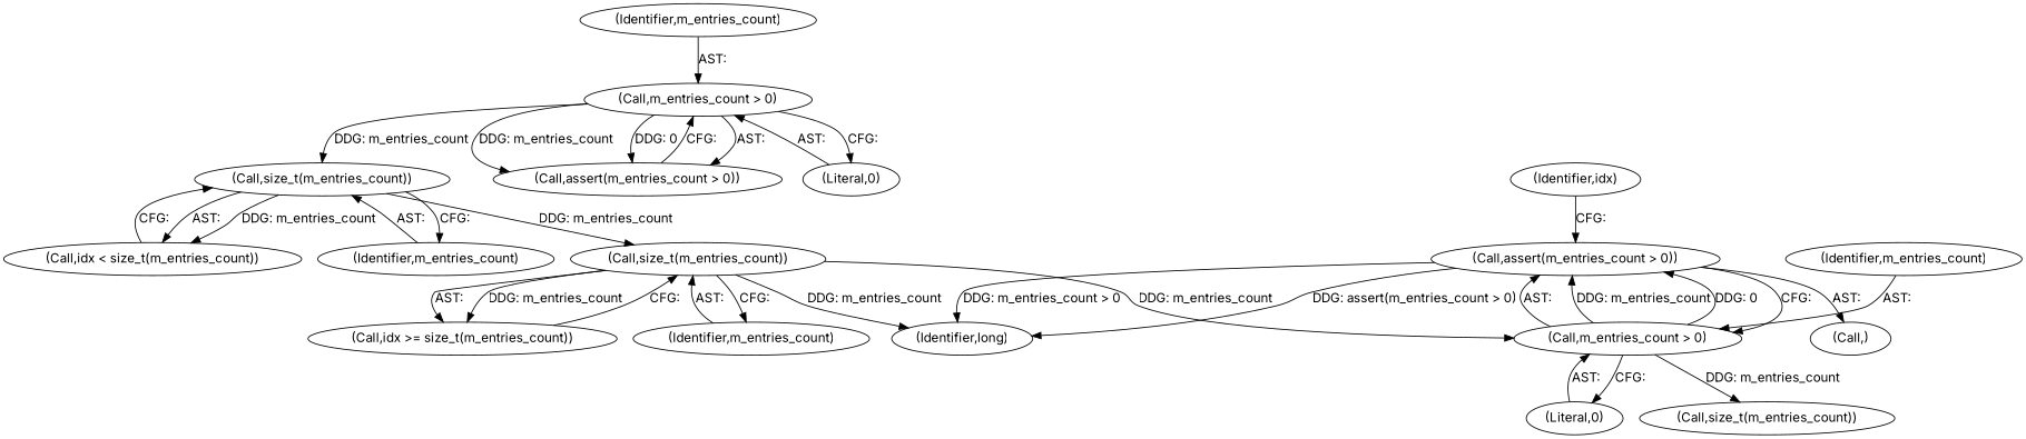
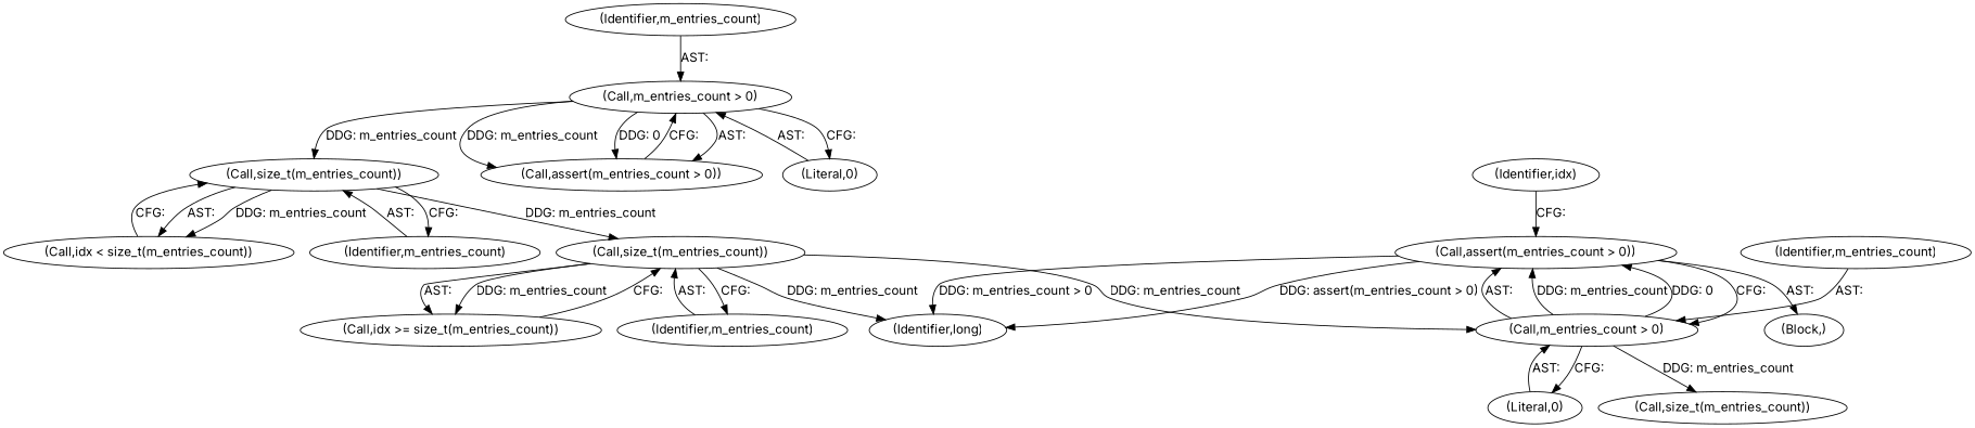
  digraph {
    fontname=Inter
    node [fontname=Inter]
    edge [fontname=Inter]
    n1 [label="(Call,assert(m_entries_count > 0))"]
    n2 [label="(Call,m_entries_count > 0)"]
    n3 [label="(Identifier,long)"]
-   n4 [label="(Call,)"]
+   n4 [label="(Block,)"]
    n5 [label="(Literal,0)"]
    n6 [label="(Call,size_t(m_entries_count))"]
    n7 [label="(Call,size_t(m_entries_count))"]
    n8 [label="(Call,idx >= size_t(m_entries_count))"]
    n9 [label="(Identifier,m_entries_count)"]
    n10 [label="(Call,size_t(m_entries_count))"]
    n11 [label="(Call,idx < size_t(m_entries_count))"]
    n12 [label="(Identifier,m_entries_count)"]
    n13 [label="(Call,m_entries_count > 0)"]
    n14 [label="(Call,assert(m_entries_count > 0))"]
    n15 [label="(Literal,0)"]
    n16 [label="(Identifier,m_entries_count)"]
    n17 [label="(Identifier,m_entries_count)"]
    n18 [label="(Identifier,idx)"]
    n1 -> n2 [label="CFG: "]
    n1 -> n3 [label="DDG: assert(m_entries_count > 0)"]
    n1 -> n3 [label="DDG: m_entries_count > 0"]
    n1 -> n4 [label="AST: "]
    n2 -> n1 [label="AST: "]
    n2 -> n1 [label="DDG: m_entries_count"]
    n2 -> n1 [label="DDG: 0"]
    n2 -> n5 [label="CFG: "]
    n2 -> n6 [label="DDG: m_entries_count"]
    n5 -> n2 [label="AST: "]
    n7 -> n2 [label="DDG: m_entries_count"]
    n7 -> n3 [label="DDG: m_entries_count"]
    n7 -> n8 [label="AST: "]
    n7 -> n8 [label="DDG: m_entries_count"]
    n7 -> n9 [label="CFG: "]
    n8 -> n7 [label="CFG: "]
    n9 -> n7 [label="AST: "]
    n10 -> n7 [label="DDG: m_entries_count"]
    n10 -> n11 [label="AST: "]
    n10 -> n11 [label="DDG: m_entries_count"]
    n10 -> n12 [label="CFG: "]
    n11 -> n10 [label="CFG: "]
    n12 -> n10 [label="AST: "]
    n13 -> n10 [label="DDG: m_entries_count"]
    n13 -> n14 [label="AST: "]
    n13 -> n14 [label="DDG: m_entries_count"]
    n13 -> n14 [label="DDG: 0"]
    n13 -> n15 [label="CFG: "]
    n14 -> n13 [label="CFG: "]
    n15 -> n13 [label="AST: "]
    n16 -> n2 [label="AST: "]
    n17 -> n13 [label="AST: "]
    n18 -> n1 [label="CFG: "]
  }
